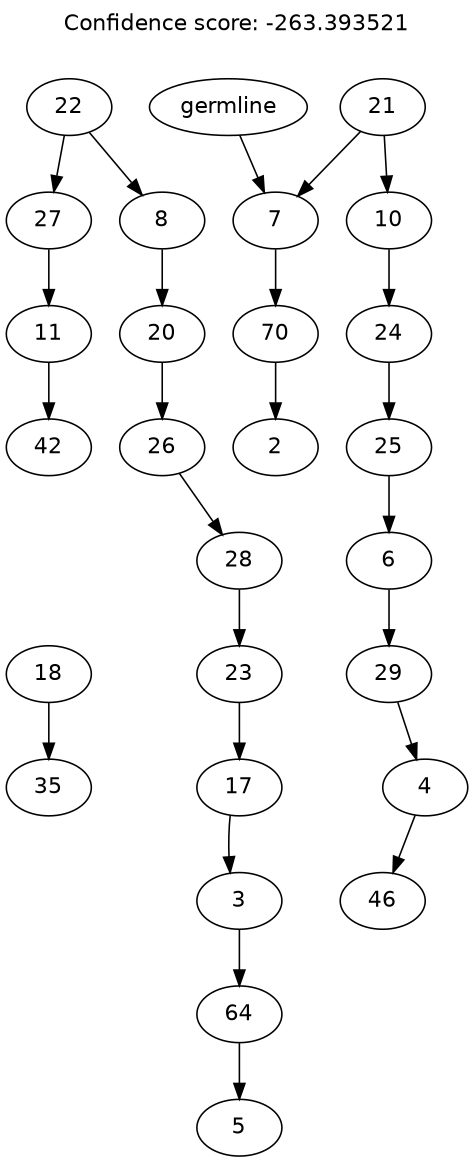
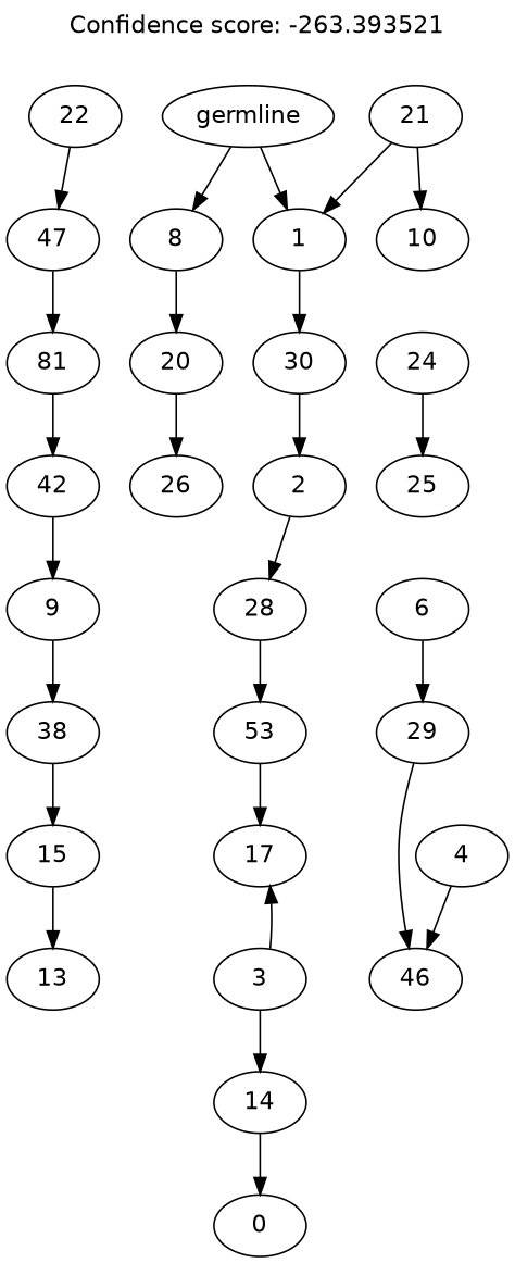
  digraph {
    fontname="DejaVu Sans"
    label="Confidence score: -263.393521"
    labelloc=t
    node [fontname="DejaVu Sans"]
    edge [fontname="DejaVu Sans"]
-   n1 [label=70]
+   n1 [label=30]
    n2 [label=2]
-   n3 [label=7]
-   n4 [label=35]
-   n6 [label=18]
+   n3 [label=1]
+   n4 [label=15]
+   n5 [label=13]
+   n6 [label=38]
+   n7 [label=9]
    n8 [label=42]
-   n9 [label=11]
-   n10 [label=27]
+   n9 [label=81]
+   n10 [label=47]
    n11 [label=22]
    n12 [label=46]
    n13 [label=4]
    n14 [label=29]
    n15 [label=6]
    n16 [label=25]
    n17 [label=24]
    n18 [label=10]
    n19 [label=21]
-   n20 [label=5]
-   n21 [label=64]
+   n20 [label=0]
+   n21 [label=14]
    n22 [label=3]
    n23 [label=17]
-   n24 [label=23]
+   n24 [label=53]
    n25 [label=28]
    n26 [label=26]
    n27 [label=20]
    n28 [label=8]
    n29 [label=germline]
    n1 -> n2
    n3 -> n1
+   n4 -> n5
    n6 -> n4
+   n7 -> n6
+   n8 -> n7
    n9 -> n8
    n10 -> n9
    n11 -> n10
    n13 -> n12
-   n14 -> n13
+   n14 -> n12
    n15 -> n14
-   n16 -> n15
    n17 -> n16
-   n18 -> n17
    n19 -> n3
    n19 -> n18
    n21 -> n20
    n22 -> n21
-   n23 -> n22
+   n22 -> n23
    n24 -> n23
    n25 -> n24
-   n26 -> n25
+   n2 -> n25
    n27 -> n26
    n28 -> n27
    n29 -> n3
-   n11 -> n28
+   n29 -> n28
  }
